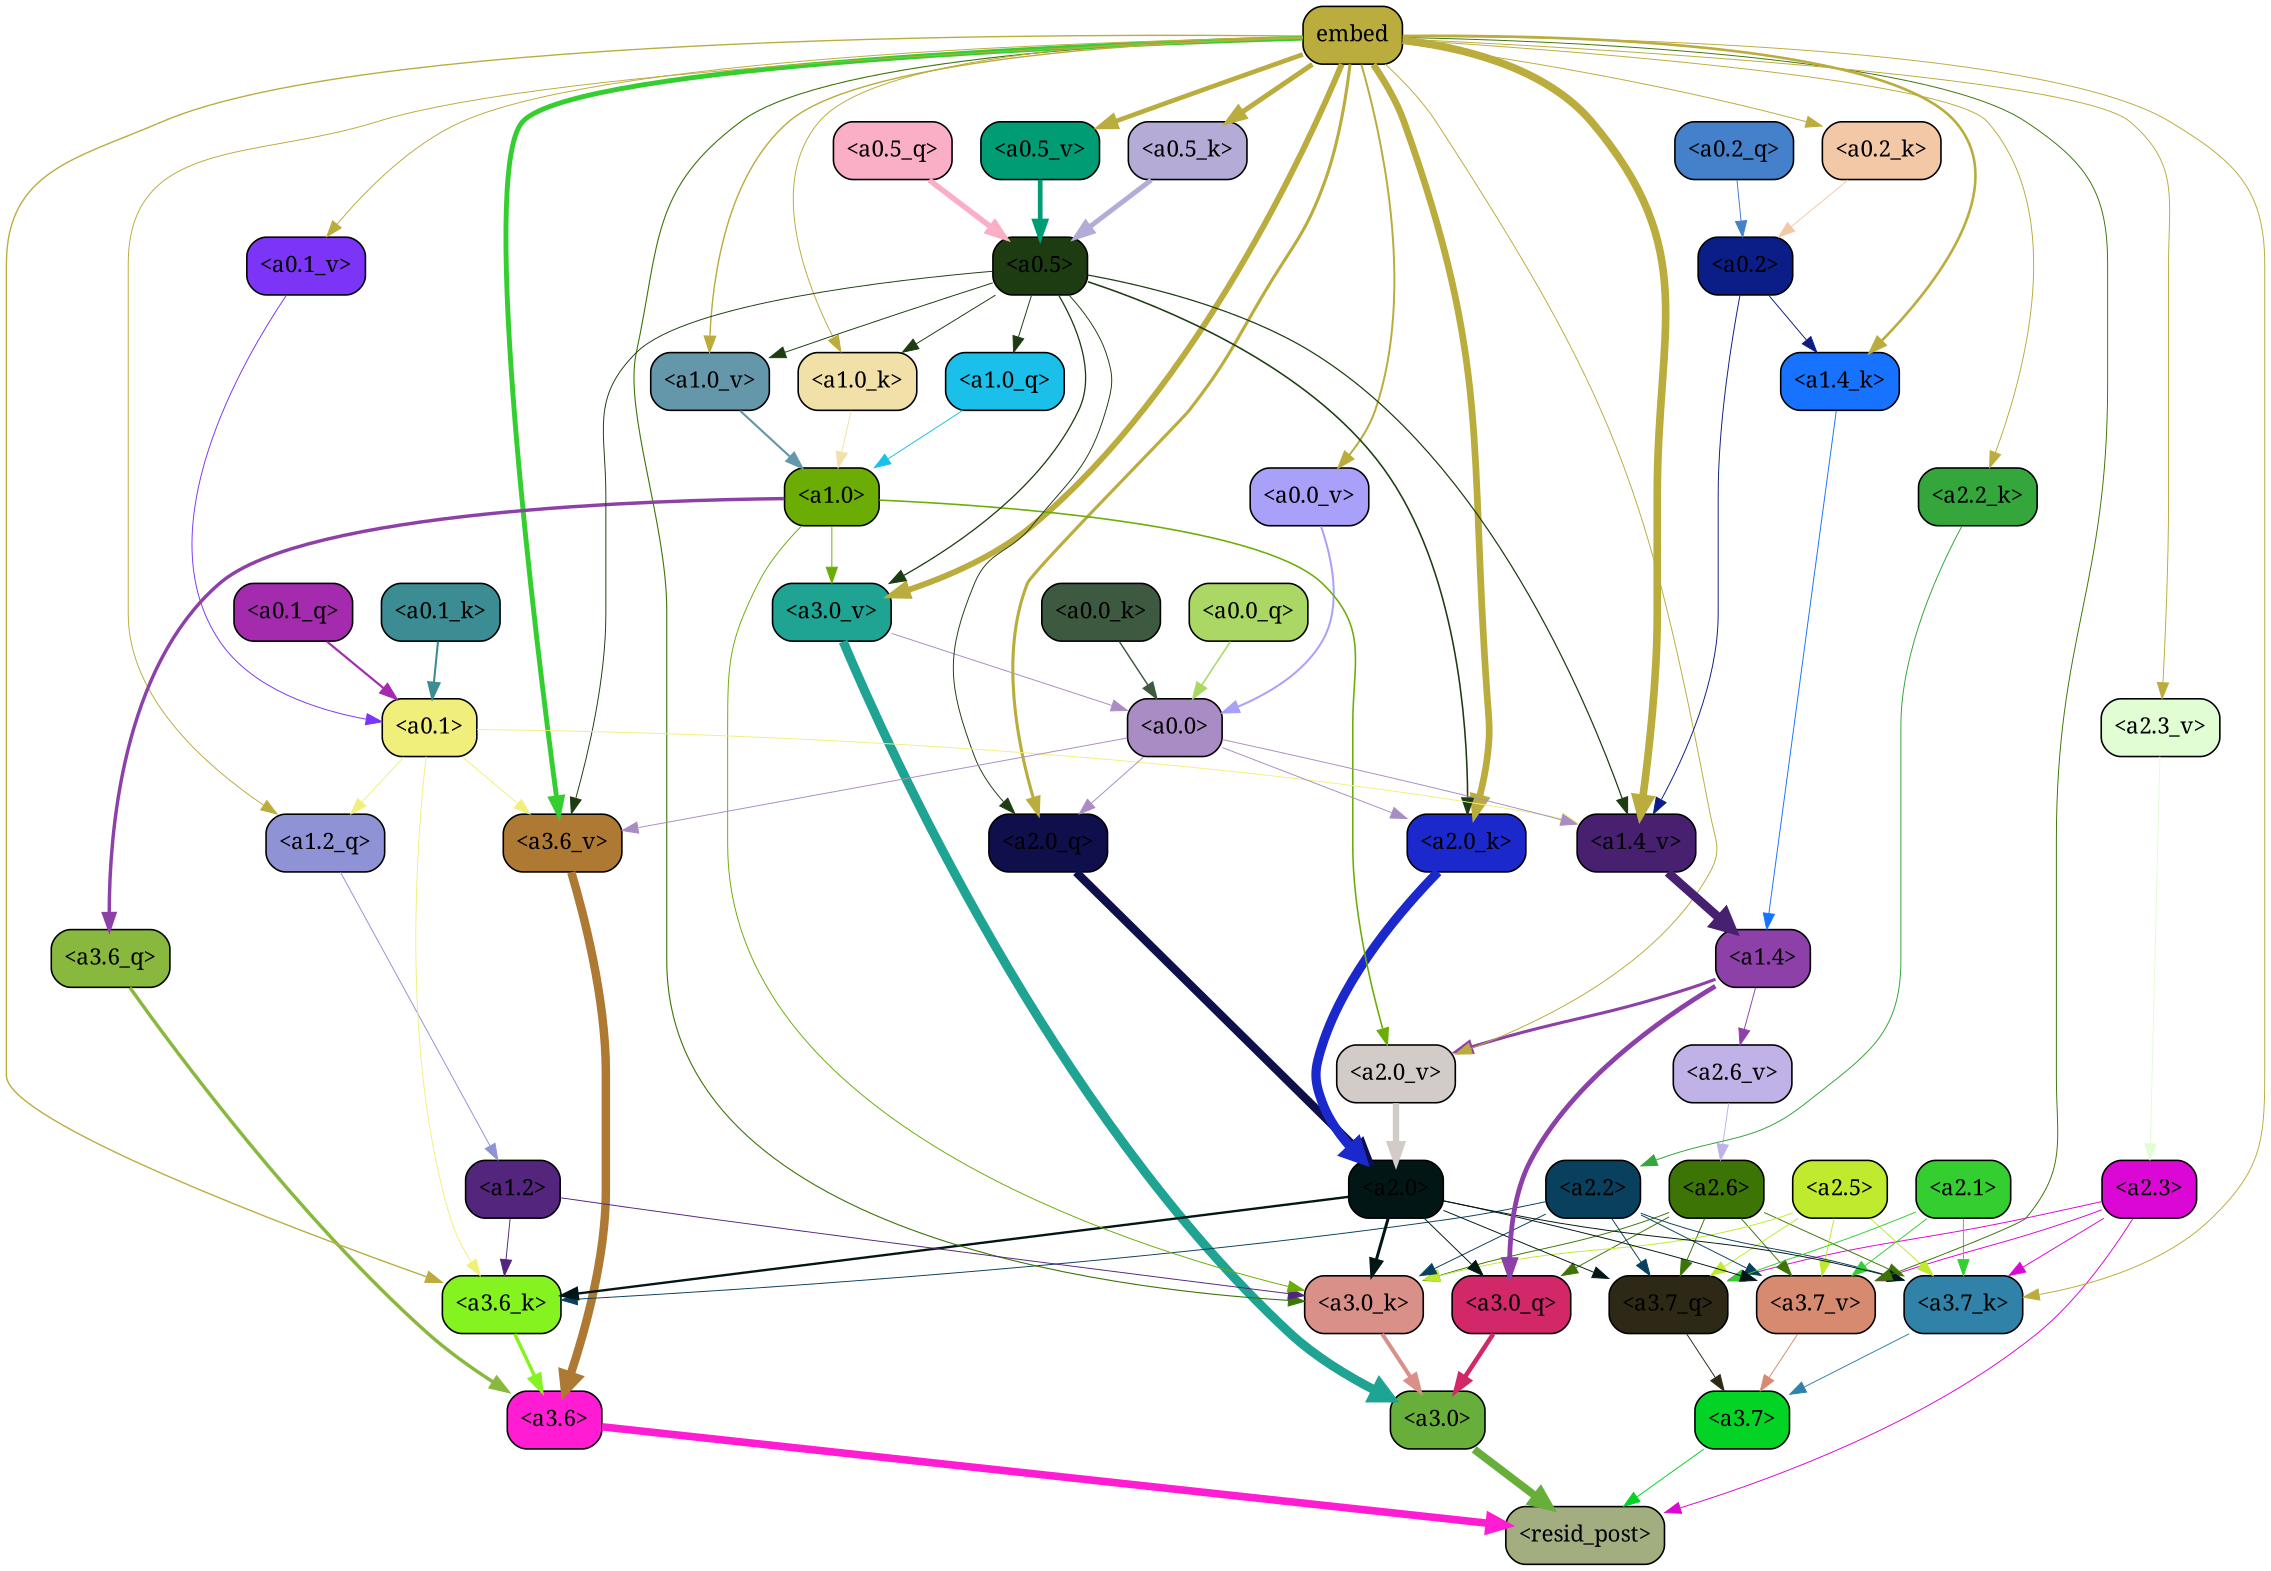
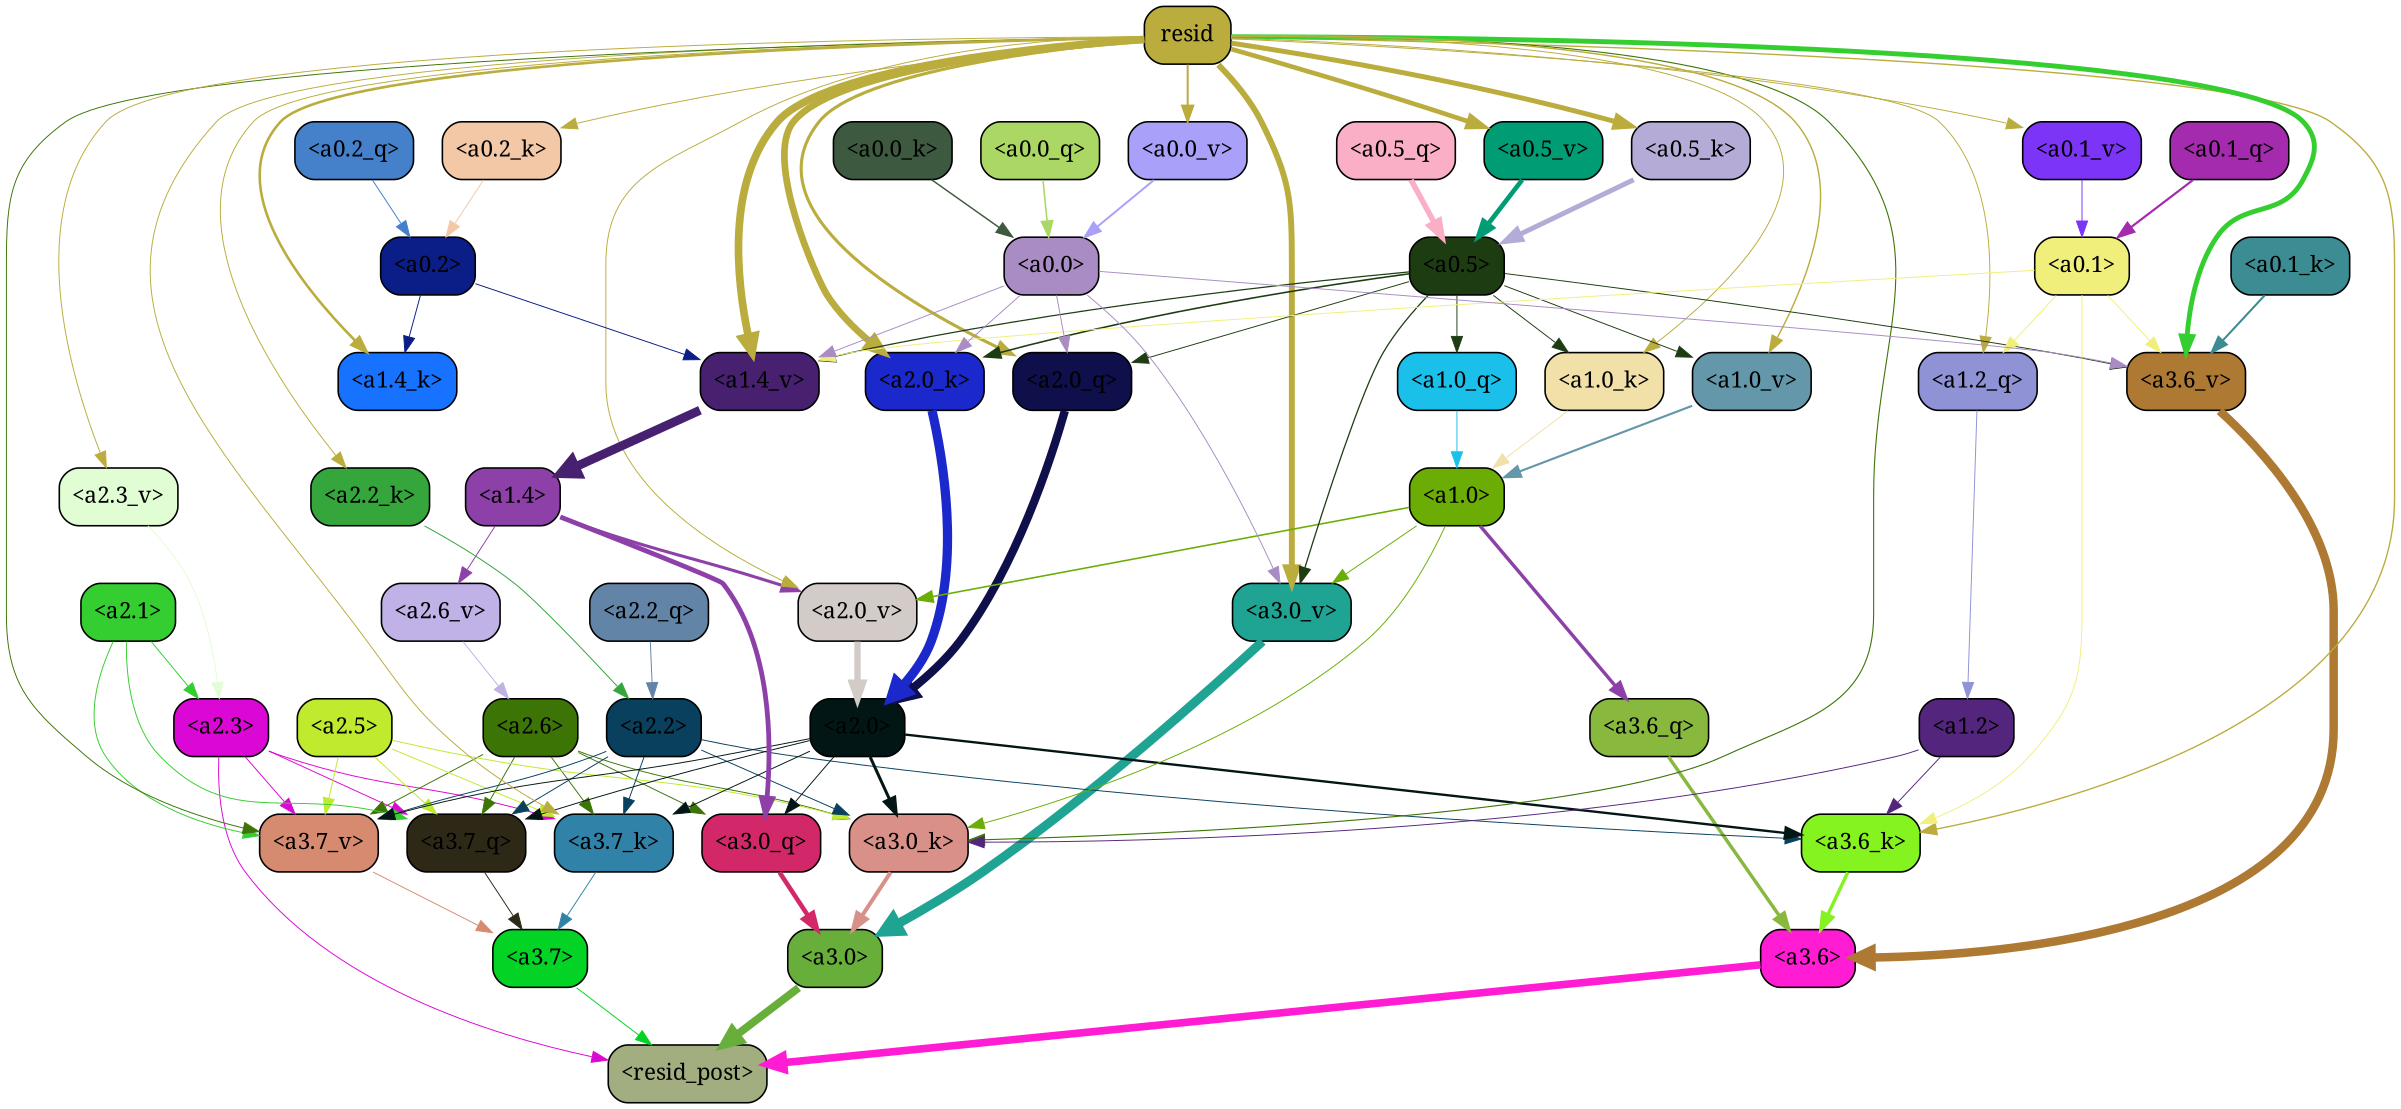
  strict digraph {
    fontname="Noto Serif"
    splines=true
    node [color=black fontname="Noto Serif" shape=box style="filled, rounded"]
    edge [color="#baac3d" fontname="Noto Serif" penwidth=0.6]
    "<a3.7>" [fillcolor="#03d324"]
    "<resid_post>" [fillcolor="#a2ae80"]
    "<a3.6>" [fillcolor="#ff1cd2"]
    "<a3.0>" [fillcolor="#68ae3b"]
    "<a2.3>" [fillcolor="#db07d4"]
    "<a3.7_q>" [fillcolor="#2d2916"]
    "<a3.7_k>" [fillcolor="#3182a8"]
    "<a3.7_v>" [fillcolor="#d68b71"]
    "<a3.6_q>" [fillcolor="#88b93e"]
    "<a3.0_q>" [fillcolor="#d22869"]
    "<a3.6_k>" [fillcolor="#85f320"]
    "<a3.0_k>" [fillcolor="#d89089"]
    "<a3.6_v>" [fillcolor="#ad7933"]
    "<a3.0_v>" [fillcolor="#1fa393"]
    "<a2.6>" [fillcolor="#3c7506"]
    "<a2.5>" [fillcolor="#bfea2d"]
    "<a2.2>" [fillcolor="#09405d"]
    "<a2.1>" [fillcolor="#35ce30"]
    "<a2.0>" [fillcolor="#021615"]
    "<a1.4>" [fillcolor="#8d41a8"]
    "<a2.6_v>" [fillcolor="#c0b1e6"]
    "<a2.0_v>" [fillcolor="#d2cbc7"]
-   embed [fillcolor="#baac3d"]
+   embed [fillcolor="#baac3d" label=resid]
    "<a2.0_q>" [fillcolor="#0e0f4b"]
    "<a2.2_k>" [fillcolor="#34a63c"]
    "<a2.0_k>" [fillcolor="#1b28cb"]
    "<a2.3_v>" [fillcolor="#e1fdd4"]
    "<a1.2_q>" [fillcolor="#8f92d4"]
    "<a1.4_k>" [fillcolor="#1772ff"]
    "<a1.0_k>" [fillcolor="#f1e0a8"]
    "<a1.4_v>" [fillcolor="#472070"]
    "<a1.0_v>" [fillcolor="#6497a9"]
    "<a0.5_k>" [fillcolor="#b4acd6"]
    "<a0.2_k>" [fillcolor="#f3c8a7"]
    "<a0.5_v>" [fillcolor="#009c74"]
    "<a0.1_v>" [fillcolor="#7c35f6"]
    "<a0.0_v>" [fillcolor="#a9a0fa"]
    "<a1.2>" [fillcolor="#54257d"]
    "<a1.0>" [fillcolor="#6bad05"]
    "<a0.5>" [fillcolor="#1e3c12"]
    "<a0.2>" [fillcolor="#0b1d86"]
    "<a0.1>" [fillcolor="#f1ef7c"]
    "<a0.0>" [fillcolor="#a98cc4"]
    "<a1.0_q>" [fillcolor="#1ac0e9"]
+   "<a2.2_q>" [fillcolor="#6284a7"]
    "<a0.5_q>" [fillcolor="#faafc7"]
    "<a0.2_q>" [fillcolor="#4580cb"]
    "<a0.1_q>" [fillcolor="#a52bae"]
    "<a0.0_q>" [fillcolor="#abd864"]
    "<a0.1_k>" [fillcolor="#3b8c93"]
    "<a0.0_k>" [fillcolor="#3d5940"]
    "<a3.7>" -> "<resid_post>" [color="#03d324"]
    "<a3.6>" -> "<resid_post>" [color="#ff1cd2" penwidth=4.7534414529800415]
    "<a3.0>" -> "<resid_post>" [color="#68ae3b" penwidth=4.898576855659485]
    "<a2.3>" -> "<resid_post>" [color="#db07d4"]
    "<a2.3>" -> "<a3.7_q>" [color="#db07d4"]
    "<a2.3>" -> "<a3.7_k>" [color="#db07d4"]
    "<a2.3>" -> "<a3.7_v>" [color="#db07d4"]
    "<a3.7_q>" -> "<a3.7>" [color="#2d2916"]
    "<a3.7_k>" -> "<a3.7>" [color="#3182a8"]
    "<a3.7_v>" -> "<a3.7>" [color="#d68b71"]
    "<a3.6_q>" -> "<a3.6>" [color="#88b93e" penwidth=2.160832464694977]
    "<a3.0_q>" -> "<a3.0>" [color="#d22869" penwidth=2.870753765106201]
    "<a3.6_k>" -> "<a3.6>" [color="#85f320" penwidth=2.13908451795578]
    "<a3.0_k>" -> "<a3.0>" [color="#d89089" penwidth=2.520303964614868]
    "<a3.6_v>" -> "<a3.6>" [color="#ad7933" penwidth=5.297133803367615]
    "<a3.0_v>" -> "<a3.0>" [color="#1fa393" penwidth=5.680712580680847]
    "<a2.6>" -> "<a3.7_q>" [color="#3c7506"]
    "<a2.6>" -> "<a3.7_k>" [color="#3c7506"]
    "<a2.6>" -> "<a3.7_v>" [color="#3c7506"]
    "<a2.6>" -> "<a3.0_q>" [color="#3c7506"]
    "<a2.6>" -> "<a3.0_k>" [color="#3c7506"]
    "<a2.5>" -> "<a3.7_q>" [color="#bfea2d"]
    "<a2.5>" -> "<a3.7_k>" [color="#bfea2d"]
    "<a2.5>" -> "<a3.7_v>" [color="#bfea2d"]
    "<a2.5>" -> "<a3.0_k>" [color="#bfea2d"]
    "<a2.2>" -> "<a3.7_q>" [color="#09405d"]
    "<a2.2>" -> "<a3.7_k>" [color="#09405d"]
    "<a2.2>" -> "<a3.7_v>" [color="#09405d"]
    "<a2.2>" -> "<a3.6_k>" [color="#09405d"]
    "<a2.2>" -> "<a3.0_k>" [color="#09405d"]
    "<a2.1>" -> "<a3.7_q>" [color="#35ce30"]
-   "<a2.1>" -> "<a3.7_k>" [color="#35ce30"]
+   "<a2.1>" -> "<a2.3>" [color="#35ce30"]
    "<a2.1>" -> "<a3.7_v>" [color="#35ce30"]
    "<a2.0>" -> "<a3.7_q>" [color="#021615"]
    "<a2.0>" -> "<a3.7_k>" [color="#021615"]
    "<a2.0>" -> "<a3.7_v>" [color="#021615"]
    "<a2.0>" -> "<a3.0_q>" [color="#021615"]
    "<a2.0>" -> "<a3.6_k>" [color="#021615" penwidth=1.4784413101151586]
    "<a2.0>" -> "<a3.0_k>" [color="#021615" penwidth=1.8858084231615067]
    "<a1.4>" -> "<a3.0_q>" [color="#8d41a8" penwidth=3.0018038749694824]
    "<a1.4>" -> "<a2.6_v>" [color="#8d41a8"]
    "<a1.4>" -> "<a2.0_v>" [color="#8d41a8" penwidth=1.925402581691742]
    "<a2.6_v>" -> "<a2.6>" [color="#c0b1e6"]
    "<a2.0_v>" -> "<a2.0>" [color="#d2cbc7" penwidth=3.9731863737106323]
    embed -> "<a3.7_k>"
    embed -> "<a3.7_v>" [color="#3c7506"]
    embed -> "<a3.6_k>" [penwidth=0.8552796393632889]
    embed -> "<a3.0_k>" [color="#3c7506" penwidth=0.691851794719696]
    embed -> "<a3.6_v>" [color="#35ce30" penwidth=3.067279100418091]
    embed -> "<a3.0_v>" [penwidth=3.6927278637886047]
    embed -> "<a2.0_v>"
    embed -> "<a2.0_q>" [penwidth=1.944248914718628]
    embed -> "<a2.2_k>"
    embed -> "<a2.0_k>" [penwidth=4.198909968137741]
    embed -> "<a2.3_v>"
    embed -> "<a1.2_q>"
    embed -> "<a1.4_k>" [penwidth=1.6299549341201782]
    embed -> "<a1.0_k>"
    embed -> "<a1.4_v>" [penwidth=4.780120432376862]
    embed -> "<a1.0_v>" [penwidth=0.8886437299661338]
    embed -> "<a0.5_k>" [penwidth=3.105745553970337]
    embed -> "<a0.2_k>"
    embed -> "<a0.5_v>" [penwidth=2.905687689781189]
    embed -> "<a0.1_v>"
    embed -> "<a0.0_v>" [penwidth=1.2382409572601318]
    "<a2.0_q>" -> "<a2.0>" [color="#0e0f4b" penwidth=5.1847569942474365]
    "<a2.2_k>" -> "<a2.2>" [color="#34a63c" penwidth=0.6149471998214722]
    "<a2.0_k>" -> "<a2.0>" [color="#1b28cb" penwidth=5.773491740226746]
    "<a2.3_v>" -> "<a2.3>" [color="#e1fdd4"]
    "<a1.2_q>" -> "<a1.2>" [color="#8f92d4"]
-   "<a1.4_k>" -> "<a1.4>" [color="#1772ff"]
    "<a1.0_k>" -> "<a1.0>" [color="#f1e0a8"]
    "<a1.4_v>" -> "<a1.4>" [color="#472070" penwidth=5.565408229827881]
    "<a1.0_v>" -> "<a1.0>" [color="#6497a9" penwidth=1.3358666002750397]
    "<a0.5_k>" -> "<a0.5>" [color="#b4acd6" penwidth=3.105746805667877]
    "<a0.2_k>" -> "<a0.2>" [color="#f3c8a7"]
    "<a0.5_v>" -> "<a0.5>" [color="#009c74" penwidth=2.9294926524162292]
    "<a0.1_v>" -> "<a0.1>" [color="#7c35f6"]
    "<a0.0_v>" -> "<a0.0>" [color="#a9a0fa" penwidth=1.2382320165634155]
    "<a1.2>" -> "<a3.6_k>" [color="#54257d"]
    "<a1.2>" -> "<a3.0_k>" [color="#54257d"]
    "<a1.0>" -> "<a3.6_q>" [color="#8d41a8" penwidth=2.149975523352623]
    "<a1.0>" -> "<a3.0_k>" [color="#6bad05"]
    "<a1.0>" -> "<a3.0_v>" [color="#6bad05"]
    "<a1.0>" -> "<a2.0_v>" [color="#6bad05" penwidth=0.9920598268508911]
    "<a0.5>" -> "<a3.6_v>" [color="#1e3c12"]
    "<a0.5>" -> "<a3.0_v>" [color="#1e3c12" penwidth=0.8028683364391327]
    "<a0.5>" -> "<a2.0_q>" [color="#1e3c12"]
    "<a0.5>" -> "<a2.0_k>" [color="#1e3c12" penwidth=0.9883035719394684]
    "<a0.5>" -> "<a1.0_k>" [color="#1e3c12"]
    "<a0.5>" -> "<a1.4_v>" [color="#1e3c12" penwidth=0.7686666250228882]
    "<a0.5>" -> "<a1.0_v>" [color="#1e3c12"]
    "<a0.5>" -> "<a1.0_q>" [color="#1e3c12"]
    "<a0.2>" -> "<a1.4_k>" [color="#0b1d86"]
    "<a0.2>" -> "<a1.4_v>" [color="#0b1d86"]
    "<a0.1>" -> "<a3.6_k>" [color="#f1ef7c"]
    "<a0.1>" -> "<a3.6_v>" [color="#f1ef7c"]
    "<a0.1>" -> "<a1.2_q>" [color="#f1ef7c"]
    "<a0.1>" -> "<a1.4_v>" [color="#f1ef7c"]
    "<a0.0>" -> "<a3.6_v>" [color="#a98cc4"]
-   "<a3.0_v>" -> "<a0.0>" [color="#a98cc4"]
+   "<a0.0>" -> "<a3.0_v>" [color="#a98cc4"]
    "<a0.0>" -> "<a2.0_q>" [color="#a98cc4"]
    "<a0.0>" -> "<a2.0_k>" [color="#a98cc4"]
    "<a0.0>" -> "<a1.4_v>" [color="#a98cc4"]
    "<a1.0_q>" -> "<a1.0>" [color="#1ac0e9"]
+   "<a2.2_q>" -> "<a2.2>" [color="#6284a7"]
    "<a0.5_q>" -> "<a0.5>" [color="#faafc7" penwidth=3.473052144050598]
    "<a0.2_q>" -> "<a0.2>" [color="#4580cb" penwidth=0.615731954574585]
    "<a0.1_q>" -> "<a0.1>" [color="#a52bae" penwidth=1.372210443019867]
    "<a0.0_q>" -> "<a0.0>" [color="#abd864" penwidth=0.9833199977874756]
-   "<a0.1_k>" -> "<a0.1>" [color="#3b8c93" penwidth=1.2916463017463684]
+   "<a0.1_k>" -> "<a3.6_v>" [color="#3b8c93" penwidth=1.2916463017463684]
    "<a0.0_k>" -> "<a0.0>" [color="#3d5940" penwidth=0.9117016792297363]
  }
